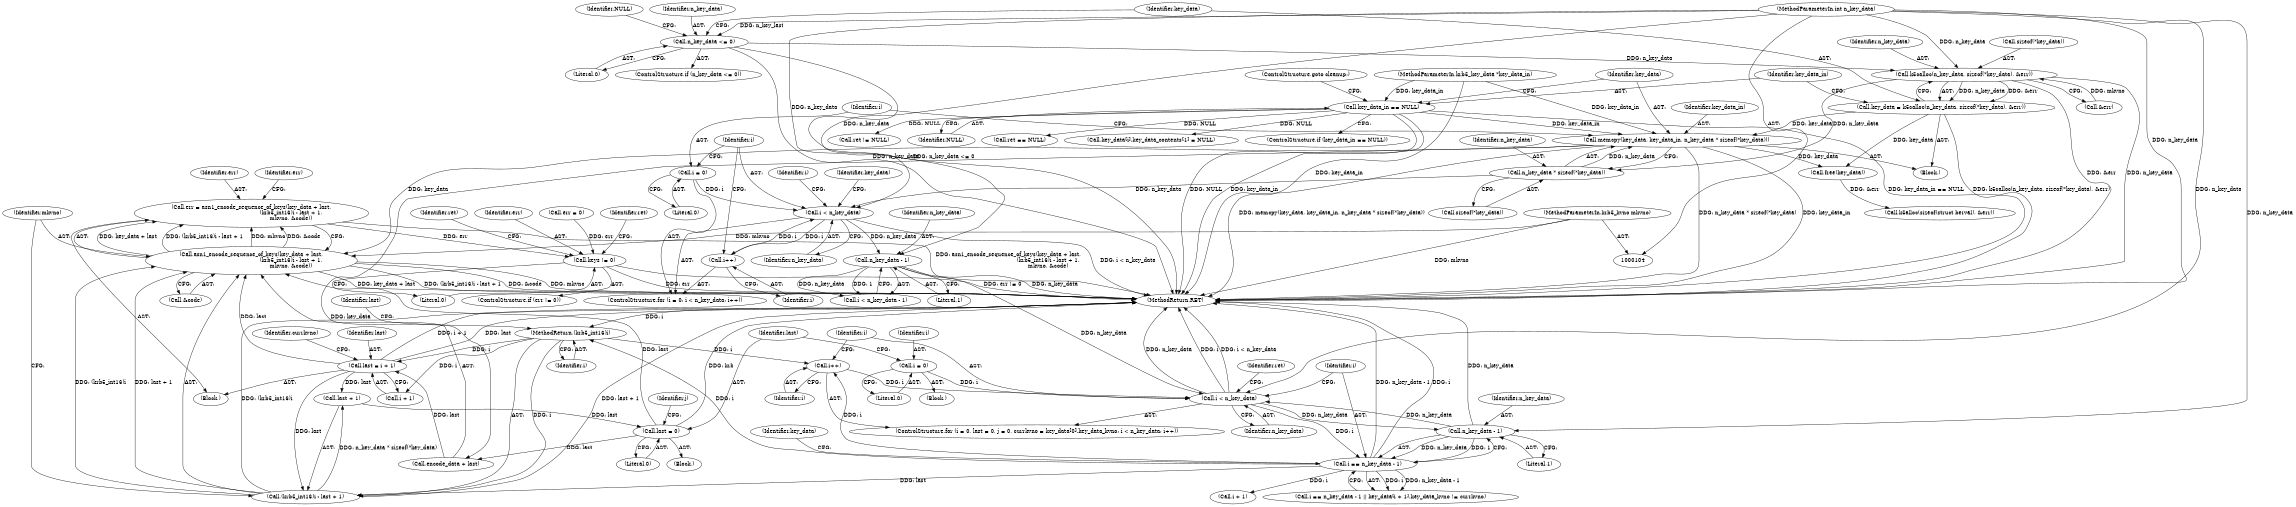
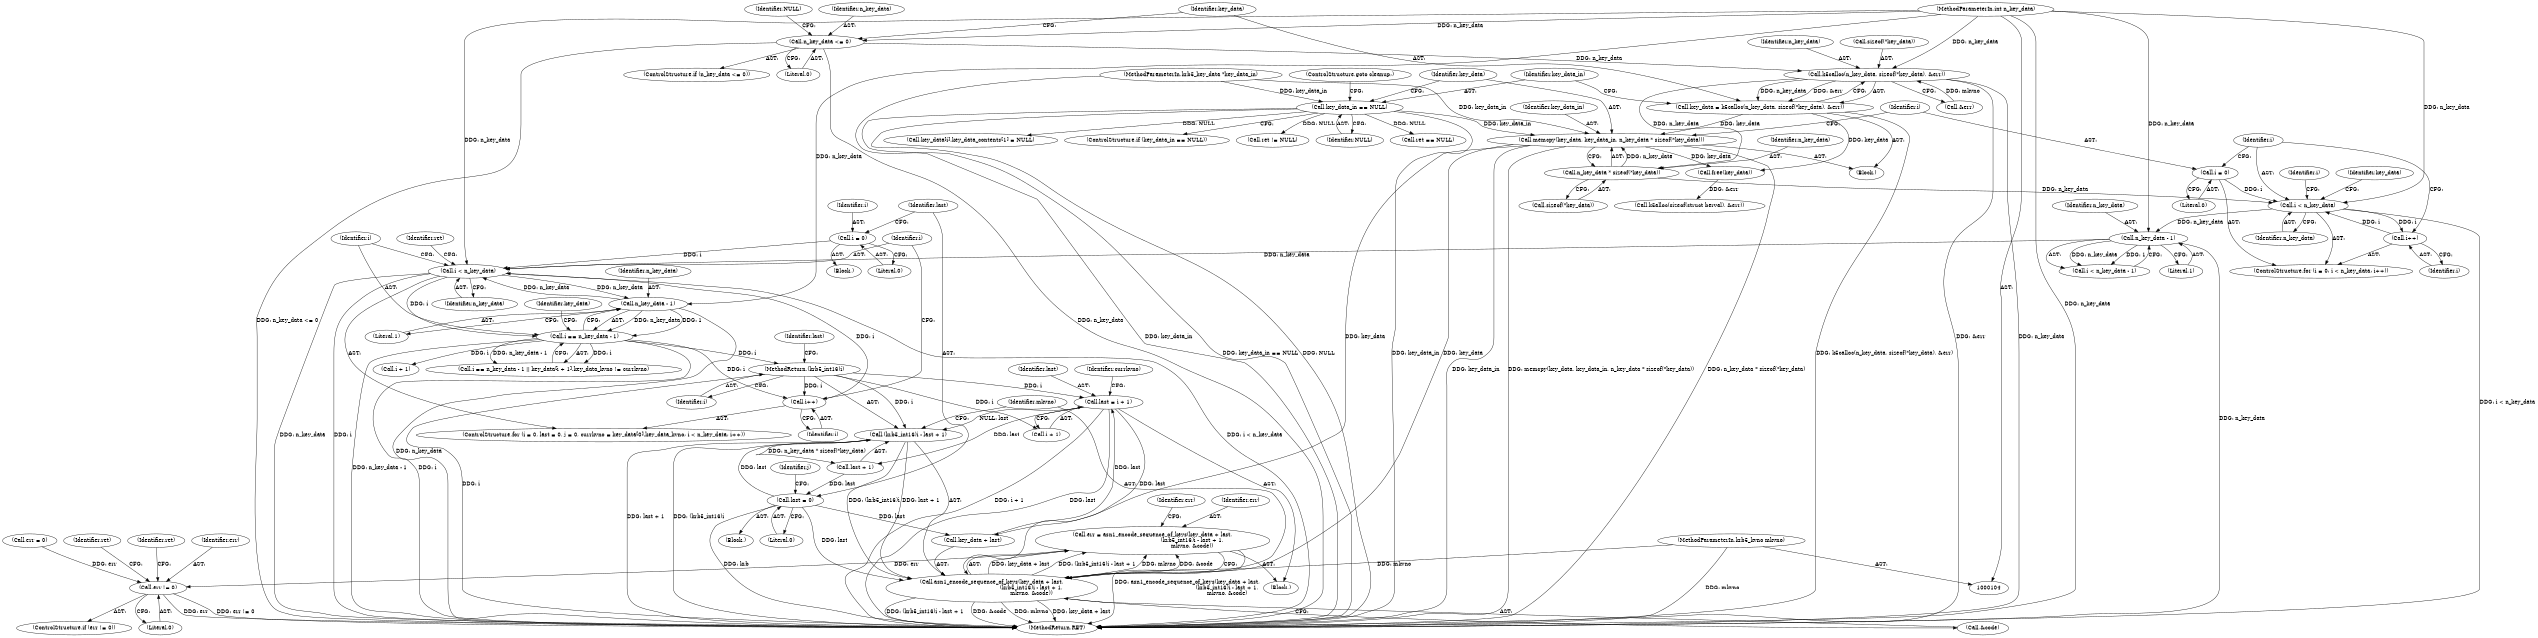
  digraph {
    n1 [label="(Call,err = asn1_encode_sequence_of_keys(key_data + last,\n                                               (krb5_int16)i - last + 1,\n                                               mkvno, &code))"]
    n2 [label="(Call,asn1_encode_sequence_of_keys(key_data + last,\n                                               (krb5_int16)i - last + 1,\n                                               mkvno, &code))"]
-   n3 [label="(Call,keys != 0)"]
+   n3 [label="(Call,err != 0)"]
    n4 [label="(Block,)"]
    n5 [label="(MethodReturn,RET)"]
    n6 [label="(Call,&code)"]
    n7 [label="(ControlStructure,if (err != 0))"]
    n8 [label="(Literal,0)"]
    n9 [label="(Call,memcpy(key_data, key_data_in, n_key_data * sizeof(*key_data)))"]
    n10 [label="(Call,n_key_data * sizeof(*key_data))"]
    n11 [label="(Block,)"]
    n12 [label="(Call,free(key_data))"]
-   n13 [label="(Call,encode_data + last)"]
+   n13 [label="(Call,key_data + last)"]
    n14 [label="(Call,i < n_key_data)"]
    n15 [label="(Call,sizeof(*key_data))"]
    n16 [label="(Call,k5alloc(sizeof(struct berval), &err))"]
    n17 [label="(Call,last = i + 1)"]
    n18 [label="(Call,key_data = k5calloc(n_key_data, sizeof(*key_data), &err))"]
    n19 [label="(Call,k5calloc(n_key_data, sizeof(*key_data), &err))"]
    n20 [label="(Call,&err)"]
    n21 [label="(Call,n_key_data <= 0)"]
    n22 [label="(Literal,0)"]
    n23 [label="(ControlStructure,if (n_key_data <= 0))"]
    n24 [label="(MethodParameterIn,int n_key_data)"]
    n25 [label="(Call,i < n_key_data)"]
    n26 [label="(Call,n_key_data - 1)"]
    n27 [label="(Call,n_key_data - 1)"]
    1000104
    n29 [label="(Call,i == n_key_data - 1)"]
    n30 [label="(Identifier,n_key_data)"]
    n31 [label="(ControlStructure,for (i = 0, last = 0, j = 0, currkvno = key_data[0].key_data_kvno; i < n_key_data; i++))"]
    n32 [label="(Literal,1)"]
    n33 [label="(Call,i < n_key_data - 1)"]
    n34 [label="(Literal,1)"]
    n35 [label="(Call,i++)"]
    n36 [label="(ControlStructure,for (i = 0; i < n_key_data; i++))"]
    n37 [label="(Identifier,n_key_data)"]
    n38 [label="(Call,key_data_in == NULL)"]
    n39 [label="(Call,key_data[i].key_data_contents[1] = NULL)"]
    n40 [label="(ControlStructure,if (key_data_in == NULL))"]
    n41 [label="(Call,ret != NULL)"]
    n42 [label="(Identifier,NULL)"]
    n43 [label="(Call,ret == NULL)"]
    n44 [label="(MethodParameterIn,krb5_key_data *key_data_in)"]
    n45 [label="(Call,last = 0)"]
    n46 [label="(Call,(krb5_int16)i - last + 1)"]
    n47 [label="(Block,)"]
    n48 [label="(Literal,0)"]
    n49 [label="(Call,last + 1)"]
    n50 [label="(Call,i + 1)"]
    n51 [label="(MethodReturn,(krb5_int16)i)"]
    n52 [label="(Call,i++)"]
    n53 [label="(Identifier,i)"]
    n54 [label="(Identifier,i)"]
    n55 [label="(Call,i == n_key_data - 1 || key_data[i + 1].key_data_kvno != currkvno)"]
    n56 [label="(Call,i + 1)"]
    n57 [label="(Call,i = 0)"]
    n58 [label="(Literal,0)"]
    n59 [label="(Block,)"]
    n60 [label="(Identifier,i)"]
    n61 [label="(Call,i = 0)"]
    n62 [label="(Literal,0)"]
    n63 [label="(MethodParameterIn,krb5_kvno mkvno)"]
    n64 [label="(Identifier,ret)"]
    n65 [label="(Identifier,ret)"]
    n66 [label="(Identifier,err)"]
    n67 [label="(Identifier,err)"]
    n68 [label="(Identifier,n_key_data)"]
    n69 [label="(ControlStructure,goto cleanup;)"]
    n70 [label="(Identifier,i)"]
    n71 [label="(Identifier,n_key_data)"]
    n72 [label="(Identifier,key_data)"]
    n73 [label="(Identifier,i)"]
    n74 [label="(Identifier,last)"]
    n75 [label="(Identifier,i)"]
    n76 [label="(Identifier,err)"]
    n77 [label="(Identifier,n_key_data)"]
    n78 [label="(Identifier,last)"]
    n79 [label="(Identifier,n_key_data)"]
    n80 [label="(Identifier,n_key_data)"]
    n81 [label="(Identifier,i)"]
    n82 [label="(Identifier,key_data_in)"]
    n83 [label="(Identifier,i)"]
    n84 [label="(Call,err = 0)"]
    n85 [label="(Identifier,mkvno)"]
    n86 [label="(Identifier,currkvno)"]
    n87 [label="(Identifier,key_data_in)"]
    n88 [label="(Identifier,key_data)"]
    n89 [label="(Call,sizeof(*key_data))"]
    n90 [label="(Identifier,last)"]
    n91 [label="(Identifier,NULL)"]
    n92 [label="(Identifier,key_data)"]
    n93 [label="(Identifier,key_data)"]
    n94 [label="(Identifier,j)"]
    n95 [label="(Identifier,i)"]
    n96 [label="(Identifier,ret)"]
    n1 -> n2 [label="CFG: "]
    n1 -> n3 [label="DDG: err"]
    n1 -> n4 [label="AST: "]
    n1 -> n5 [label="DDG: asn1_encode_sequence_of_keys(key_data + last,\n                                               (krb5_int16)i - last + 1,\n                                               mkvno, &code)"]
    n2 -> n1 [label="AST: "]
    n2 -> n1 [label="DDG: key_data + last"]
    n2 -> n1 [label="DDG: (krb5_int16)i - last + 1"]
    n2 -> n1 [label="DDG: mkvno"]
    n2 -> n1 [label="DDG: &code"]
    n2 -> n5 [label="DDG: mkvno"]
    n2 -> n5 [label="DDG: key_data + last"]
    n2 -> n5 [label="DDG: (krb5_int16)i - last + 1"]
    n2 -> n5 [label="DDG: &code"]
    n2 -> n6 [label="CFG: "]
    n3 -> n5 [label="DDG: err"]
    n3 -> n5 [label="DDG: err != 0"]
    n3 -> n7 [label="AST: "]
    n3 -> n8 [label="CFG: "]
    n6 -> n2 [label="AST: "]
    n8 -> n3 [label="AST: "]
    n9 -> n2 [label="DDG: key_data"]
    n9 -> n5 [label="DDG: n_key_data * sizeof(*key_data)"]
    n9 -> n5 [label="DDG: key_data_in"]
    n9 -> n5 [label="DDG: memcpy(key_data, key_data_in, n_key_data * sizeof(*key_data))"]
    n9 -> n10 [label="CFG: "]
    n9 -> n11 [label="AST: "]
    n9 -> n12 [label="DDG: key_data"]
    n9 -> n13 [label="DDG: key_data"]
    n10 -> n9 [label="AST: "]
    n10 -> n9 [label="DDG: n_key_data"]
    n10 -> n14 [label="DDG: n_key_data"]
    n10 -> n15 [label="CFG: "]
    n12 -> n16 [label="DDG: &err"]
    n13 -> n2 [label="AST: "]
    n13 -> n17 [label="DDG: last"]
    n14 -> n5 [label="DDG: i < n_key_data"]
    n14 -> n27 [label="DDG: n_key_data"]
    n14 -> n35 [label="DDG: i"]
    n14 -> n36 [label="AST: "]
    n14 -> n37 [label="CFG: "]
    n15 -> n10 [label="AST: "]
    n17 -> n2 [label="DDG: last"]
    n17 -> n4 [label="AST: "]
    n17 -> n5 [label="DDG: i + 1"]
    n17 -> n5 [label="DDG: last"]
-   n17 -> n46 [label="DDG: last"]
+   n17 -> n46 [label="NULL: last"]
    n17 -> n49 [label="DDG: last"]
    n17 -> n50 [label="CFG: "]
    n18 -> n5 [label="DDG: k5calloc(n_key_data, sizeof(*key_data), &err)"]
    n18 -> n9 [label="DDG: key_data"]
    n18 -> n11 [label="AST: "]
    n18 -> n12 [label="DDG: key_data"]
    n18 -> n19 [label="CFG: "]
    n19 -> n5 [label="DDG: &err"]
    n19 -> n5 [label="DDG: n_key_data"]
    n19 -> n10 [label="DDG: n_key_data"]
    n19 -> n18 [label="AST: "]
    n19 -> n18 [label="DDG: n_key_data"]
    n19 -> n18 [label="DDG: &err"]
    n19 -> n20 [label="CFG: "]
    n20 -> n19 [label="DDG: mkvno"]
    n21 -> n5 [label="DDG: n_key_data <= 0"]
    n21 -> n5 [label="DDG: n_key_data"]
    n21 -> n19 [label="DDG: n_key_data"]
    n21 -> n22 [label="CFG: "]
    n21 -> n23 [label="AST: "]
    n22 -> n21 [label="AST: "]
    n24 -> n5 [label="DDG: n_key_data"]
    n24 -> n14 [label="DDG: n_key_data"]
    n24 -> n19 [label="DDG: n_key_data"]
-   n24 -> n21 [label="DDG: n_key_last"]
+   n24 -> n21 [label="DDG: n_key_data"]
    n24 -> n25 [label="DDG: n_key_data"]
    n24 -> n26 [label="DDG: n_key_data"]
    n24 -> n27 [label="DDG: n_key_data"]
    n24 -> 1000104 [label="AST: "]
    n25 -> n5 [label="DDG: n_key_data"]
    n25 -> n5 [label="DDG: i"]
    n25 -> n5 [label="DDG: i < n_key_data"]
    n25 -> n26 [label="DDG: n_key_data"]
    n25 -> n29 [label="DDG: i"]
    n25 -> n30 [label="CFG: "]
    n25 -> n31 [label="AST: "]
    n26 -> n5 [label="DDG: n_key_data"]
    n26 -> n25 [label="DDG: n_key_data"]
    n26 -> n29 [label="AST: "]
    n26 -> n29 [label="DDG: n_key_data"]
    n26 -> n29 [label="DDG: 1"]
    n26 -> n32 [label="CFG: "]
    n27 -> n5 [label="DDG: n_key_data"]
    n27 -> n25 [label="DDG: n_key_data"]
    n27 -> n33 [label="AST: "]
    n27 -> n33 [label="DDG: n_key_data"]
    n27 -> n33 [label="DDG: 1"]
    n27 -> n34 [label="CFG: "]
    n29 -> n5 [label="DDG: n_key_data - 1"]
    n29 -> n5 [label="DDG: i"]
    n29 -> n26 [label="CFG: "]
    n29 -> n51 [label="DDG: i"]
    n29 -> n52 [label="DDG: i"]
    n29 -> n55 [label="AST: "]
    n29 -> n55 [label="DDG: i"]
    n29 -> n55 [label="DDG: n_key_data - 1"]
    n29 -> n56 [label="DDG: i"]
    n30 -> n25 [label="AST: "]
    n32 -> n26 [label="AST: "]
    n33 -> n27 [label="CFG: "]
    n34 -> n27 [label="AST: "]
    n35 -> n14 [label="DDG: i"]
    n35 -> n36 [label="AST: "]
    n35 -> n60 [label="CFG: "]
    n37 -> n14 [label="AST: "]
    n38 -> n5 [label="DDG: key_data_in == NULL"]
    n38 -> n5 [label="DDG: NULL"]
    n38 -> n5 [label="DDG: key_data_in"]
    n38 -> n9 [label="DDG: key_data_in"]
    n38 -> n39 [label="DDG: NULL"]
    n38 -> n40 [label="CFG: "]
    n38 -> n41 [label="DDG: NULL"]
    n38 -> n42 [label="CFG: "]
    n38 -> n43 [label="DDG: NULL"]
    n42 -> n38 [label="AST: "]
    n44 -> n5 [label="DDG: key_data_in"]
    n44 -> n9 [label="DDG: key_data_in"]
    n44 -> n38 [label="DDG: key_data_in"]
    n45 -> n2 [label="DDG: last"]
    n45 -> n5 [label="DDG: krb"]
    n45 -> n13 [label="DDG: last"]
-   n29 -> n46 [label="DDG: last"]
+   n45 -> n46 [label="DDG: last"]
    n45 -> n47 [label="AST: "]
    n45 -> n48 [label="CFG: "]
    n46 -> n2 [label="AST: "]
    n46 -> n2 [label="DDG: (krb5_int16)i"]
    n46 -> n2 [label="DDG: last + 1"]
    n46 -> n5 [label="DDG: last + 1"]
    n46 -> n5 [label="DDG: (krb5_int16)i"]
    n46 -> n49 [label="DDG: n_key_data * sizeof(*key_data)"]
    n48 -> n45 [label="AST: "]
    n49 -> n45 [label="DDG: last"]
    n49 -> n46 [label="AST: "]
    n50 -> n17 [label="AST: "]
-   n5 -> n51 [label="DDG: i"]
+   n51 -> n5 [label="DDG: i"]
    n51 -> n17 [label="DDG: i"]
    n51 -> n46 [label="AST: "]
    n51 -> n46 [label="DDG: i"]
    n51 -> n50 [label="DDG: i"]
    n51 -> n52 [label="DDG: i"]
    n51 -> n53 [label="CFG: "]
    n52 -> n25 [label="DDG: i"]
    n52 -> n31 [label="AST: "]
    n52 -> n54 [label="CFG: "]
    n53 -> n51 [label="AST: "]
    n54 -> n52 [label="AST: "]
    n55 -> n29 [label="CFG: "]
    n57 -> n25 [label="DDG: i"]
    n57 -> n58 [label="CFG: "]
    n57 -> n59 [label="AST: "]
    n58 -> n57 [label="AST: "]
    n60 -> n35 [label="AST: "]
    n61 -> n14 [label="DDG: i"]
    n61 -> n36 [label="AST: "]
    n61 -> n62 [label="CFG: "]
    n62 -> n61 [label="AST: "]
    n63 -> n2 [label="DDG: mkvno"]
    n63 -> n5 [label="DDG: mkvno"]
    n63 -> 1000104 [label="AST: "]
    n64 -> n3 [label="CFG: "]
    n65 -> n3 [label="CFG: "]
    n66 -> n1 [label="AST: "]
    n67 -> n1 [label="CFG: "]
    n68 -> n10 [label="AST: "]
    n69 -> n38 [label="CFG: "]
    n70 -> n9 [label="CFG: "]
    n70 -> n61 [label="AST: "]
    n71 -> n19 [label="AST: "]
    n72 -> n9 [label="AST: "]
    n72 -> n38 [label="CFG: "]
    n73 -> n14 [label="CFG: "]
    n74 -> n45 [label="AST: "]
    n74 -> n57 [label="CFG: "]
    n75 -> n25 [label="AST: "]
    n75 -> n52 [label="CFG: "]
    n76 -> n3 [label="AST: "]
    n77 -> n21 [label="AST: "]
    n78 -> n51 [label="CFG: "]
    n79 -> n27 [label="AST: "]
    n80 -> n26 [label="AST: "]
    n81 -> n57 [label="AST: "]
    n82 -> n18 [label="CFG: "]
    n82 -> n38 [label="AST: "]
    n83 -> n25 [label="CFG: "]
    n83 -> n29 [label="AST: "]
    n84 -> n3 [label="DDG: err"]
    n85 -> n2 [label="AST: "]
    n85 -> n46 [label="CFG: "]
    n86 -> n17 [label="CFG: "]
    n87 -> n9 [label="AST: "]
    n88 -> n14 [label="CFG: "]
    n89 -> n19 [label="AST: "]
    n90 -> n17 [label="AST: "]
    n91 -> n21 [label="CFG: "]
    n92 -> n29 [label="CFG: "]
    n93 -> n18 [label="AST: "]
    n93 -> n21 [label="CFG: "]
    n94 -> n45 [label="CFG: "]
    n95 -> n14 [label="AST: "]
    n95 -> n35 [label="CFG: "]
    n95 -> n61 [label="CFG: "]
    n96 -> n25 [label="CFG: "]
  }
